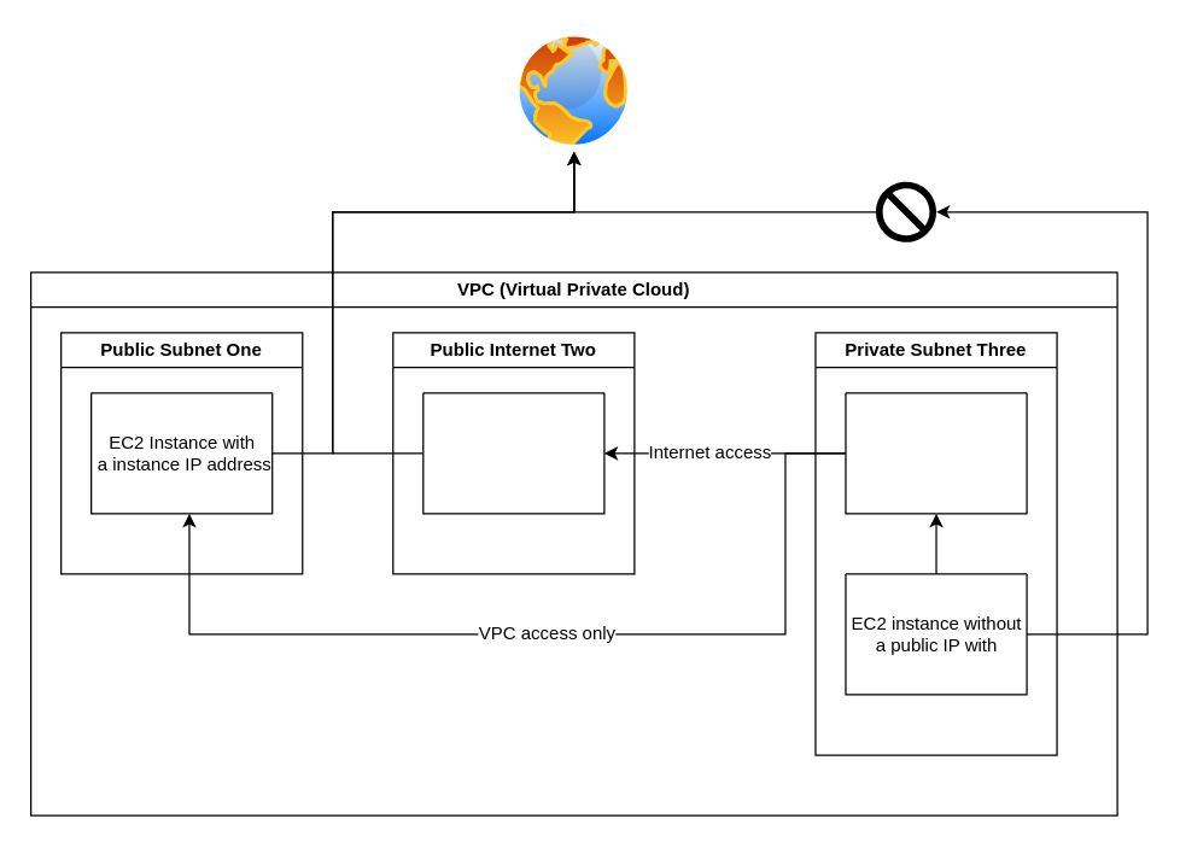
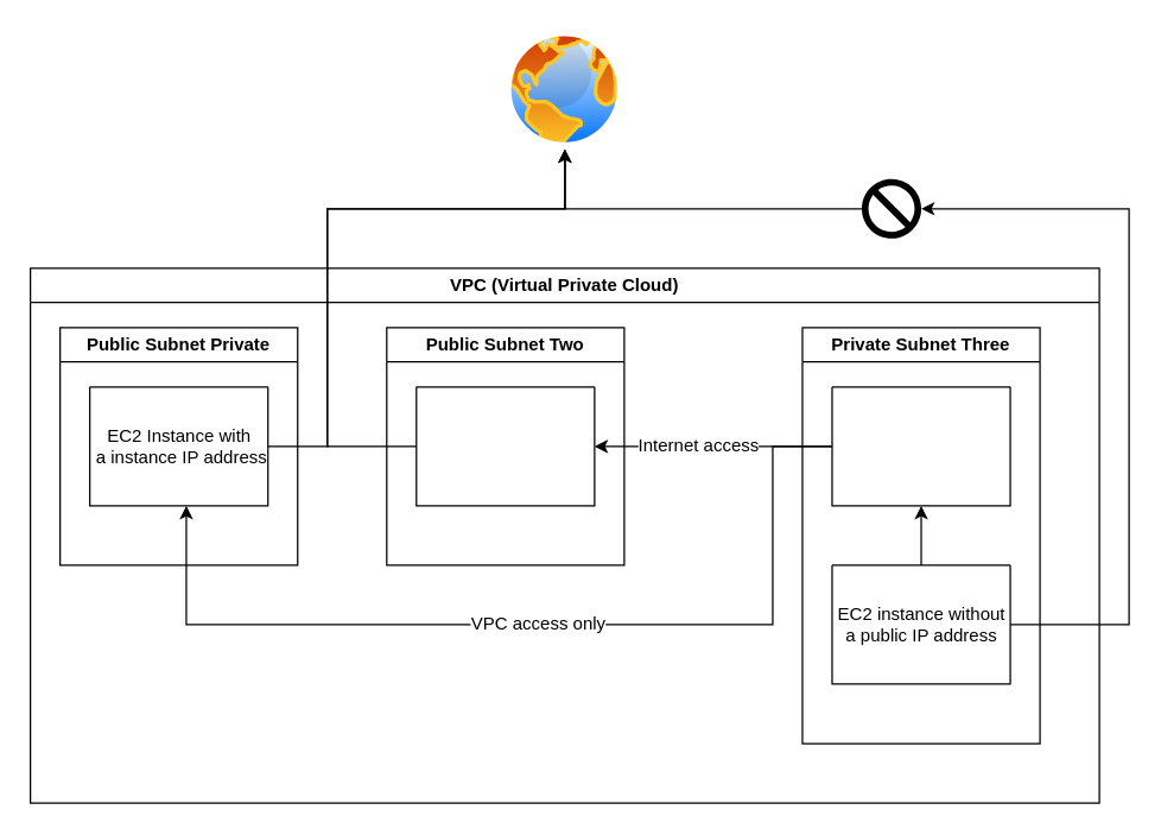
  <mxCell id="0" />
  <mxCell id="1" parent="0" />
  <mxCell id="2" value="VPC (Virtual Private Cloud)" style="swimlane;whiteSpace=wrap;html=1;" vertex="1" parent="1"><mxGeometry x="20" y="180" width="720" height="360" as="geometry" /></mxCell>
- <mxCell id="3" value="Public Subnet One" style="swimlane;whiteSpace=wrap;html=1;" vertex="1" parent="2"><mxGeometry x="20" y="40" width="160" height="160" as="geometry" /></mxCell>
+ <mxCell id="3" value="Public Subnet Private" style="swimlane;whiteSpace=wrap;html=1;" vertex="1" parent="2"><mxGeometry x="20" y="40" width="160" height="160" as="geometry" /></mxCell>
  <mxCell id="4" value="" style="swimlane;startSize=0;" vertex="1" parent="3"><mxGeometry x="20" y="40" width="120" height="80" as="geometry" /></mxCell>
  <mxCell id="5" value="EC2 Instance with&lt;div&gt;&amp;nbsp;a instance IP address&lt;/div&gt;" style="text;html=1;align=center;verticalAlign=middle;resizable=0;points=[];autosize=1;strokeColor=none;fillColor=none;" vertex="1" parent="4"><mxGeometry x="-5" y="20" width="130" height="40" as="geometry" /></mxCell>
- <mxCell id="6" value="Public Internet Two" style="swimlane;whiteSpace=wrap;html=1;" vertex="1" parent="2"><mxGeometry x="240" y="40" width="160" height="160" as="geometry" /></mxCell>
+ <mxCell id="6" value="Public Subnet Two" style="swimlane;whiteSpace=wrap;html=1;" vertex="1" parent="2"><mxGeometry x="240" y="40" width="160" height="160" as="geometry" /></mxCell>
  <mxCell id="7" value="" style="swimlane;startSize=0;" vertex="1" parent="6"><mxGeometry x="20" y="40" width="120" height="80" as="geometry" /></mxCell>
  <mxCell id="8" value="Private Subnet Three" style="swimlane;whiteSpace=wrap;html=1;" vertex="1" parent="2"><mxGeometry x="520" y="40" width="160" height="280" as="geometry" /></mxCell>
  <mxCell id="9" value="" style="swimlane;startSize=0;" vertex="1" parent="8"><mxGeometry x="20" y="40" width="120" height="80" as="geometry" /></mxCell>
  <mxCell id="10" style="edgeStyle=orthogonalEdgeStyle;rounded=0;orthogonalLoop=1;jettySize=auto;html=1;" edge="1" parent="8" source="11" target="9"><mxGeometry relative="1" as="geometry" /></mxCell>
  <mxCell id="11" value="" style="swimlane;startSize=0;" vertex="1" parent="8"><mxGeometry x="20" y="160" width="120" height="80" as="geometry" /></mxCell>
- <mxCell id="12" value="EC2 instance without&lt;div&gt;&lt;span style=&quot;background-color: initial;&quot;&gt;a public IP with&lt;/span&gt;&lt;/div&gt;" style="text;html=1;align=center;verticalAlign=middle;resizable=0;points=[];autosize=1;strokeColor=none;fillColor=none;" vertex="1" parent="11"><mxGeometry x="-10" y="20" width="140" height="40" as="geometry" /></mxCell>
+ <mxCell id="12" value="EC2 instance without&lt;div&gt;&lt;span style=&quot;background-color: initial;&quot;&gt;a public IP address&lt;/span&gt;&lt;/div&gt;" style="text;html=1;align=center;verticalAlign=middle;resizable=0;points=[];autosize=1;strokeColor=none;fillColor=none;" vertex="1" parent="11"><mxGeometry x="-10" y="20" width="140" height="40" as="geometry" /></mxCell>
  <mxCell id="13" value="VPC access only" style="edgeStyle=orthogonalEdgeStyle;rounded=0;orthogonalLoop=1;jettySize=auto;html=1;fontSize=12;" edge="1" parent="2" source="9" target="4"><mxGeometry relative="1" as="geometry"><Array as="points"><mxPoint x="500" y="120" /><mxPoint x="500" y="240" /><mxPoint x="105" y="240" /></Array></mxGeometry></mxCell>
  <mxCell id="14" value="Internet access" style="edgeStyle=orthogonalEdgeStyle;rounded=0;orthogonalLoop=1;jettySize=auto;html=1;fontSize=12;" edge="1" parent="2" source="9" target="7"><mxGeometry x="0.125" relative="1" as="geometry"><mxPoint as="offset" /></mxGeometry></mxCell>
  <mxCell id="15" value="" style="image;aspect=fixed;perimeter=ellipsePerimeter;html=1;align=center;shadow=0;dashed=0;spacingTop=3;image=img/lib/active_directory/internet_globe.svg;" vertex="1" parent="1"><mxGeometry x="340" y="20" width="80" height="80" as="geometry" /></mxCell>
  <mxCell id="16" style="edgeStyle=orthogonalEdgeStyle;rounded=0;orthogonalLoop=1;jettySize=auto;html=1;" edge="1" parent="1" source="4" target="15"><mxGeometry relative="1" as="geometry"><Array as="points"><mxPoint x="220" y="300" /><mxPoint x="220" y="140" /><mxPoint x="380" y="140" /></Array></mxGeometry></mxCell>
  <mxCell id="17" style="edgeStyle=orthogonalEdgeStyle;rounded=0;orthogonalLoop=1;jettySize=auto;html=1;" edge="1" parent="1" source="7" target="15"><mxGeometry relative="1" as="geometry"><Array as="points"><mxPoint x="220" y="300" /><mxPoint x="220" y="140" /><mxPoint x="380" y="140" /></Array></mxGeometry></mxCell>
  <mxCell id="18" style="edgeStyle=orthogonalEdgeStyle;rounded=0;orthogonalLoop=1;jettySize=auto;html=1;" edge="1" parent="1" source="20" target="15"><mxGeometry relative="1" as="geometry"><Array as="points"><mxPoint x="380" y="140" /></Array></mxGeometry></mxCell>
  <mxCell id="19" value="" style="edgeStyle=orthogonalEdgeStyle;rounded=0;orthogonalLoop=1;jettySize=auto;html=1;" edge="1" parent="1" source="11" target="20"><mxGeometry relative="1" as="geometry"><mxPoint x="750" y="420" as="sourcePoint" /><mxPoint x="380" as="targetPoint" y="60" /><Array as="points"><mxPoint x="760" y="420" /><mxPoint x="760" y="140" /></Array></mxGeometry></mxCell>
  <mxCell id="20" value="" style="shape=mxgraph.signs.safety.no;html=1;pointerEvents=1;fillColor=#000000;strokeColor=none;verticalLabelPosition=bottom;verticalAlign=top;align=center;sketch=0;" vertex="1" parent="1"><mxGeometry x="580" y="120" width="40" height="40" as="geometry" /></mxCell>
